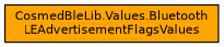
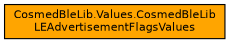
  digraph {
    rankdir=LR
-   n1 [color=black fillcolor=orange fontname=Helvetica fontsize=10 height=0.2 label="CosmedBleLib.Values.Bluetooth\lLEAdvertisementFlagsValues" shape=box style=filled width=0.4]
+   n1 [color=black fillcolor=orange fontname=Helvetica fontsize=10 height=0.2 label="CosmedBleLib.Values.CosmedBleLib\lLEAdvertisementFlagsValues" shape=box style=filled width=0.4]
  }
